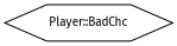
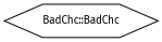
  digraph {
    rankdir=LR
    fontname="Fira Sans"
-   n1 [color=black fillcolor=white fontname="Fira Sans" fontsize=10 height=0.2 label="Player::BadChc" shape=hexagon style=filled width=0.4]
+   n1 [color=black fillcolor=white fontname="Fira Sans" fontsize=10 height=0.2 label="BadChc::BadChc" shape=hexagon style=filled width=0.4]
  }
